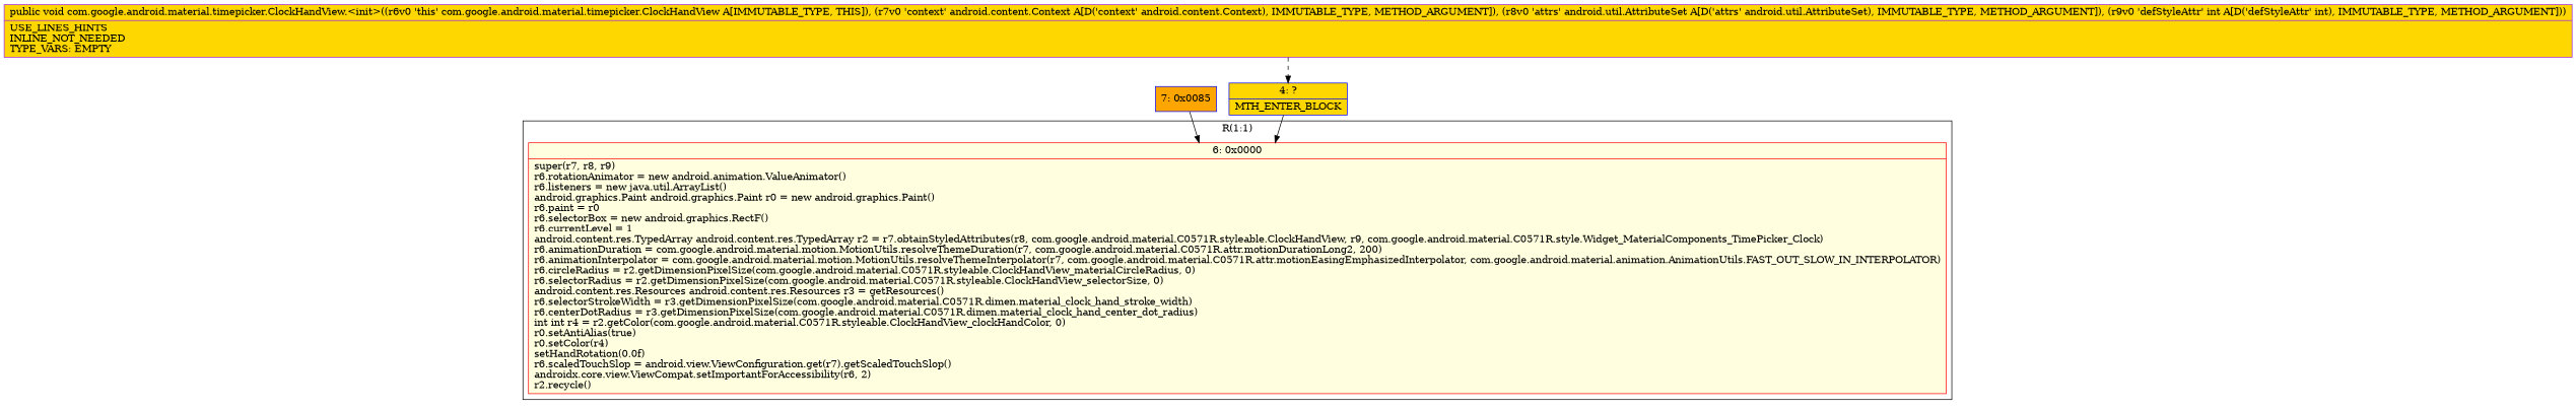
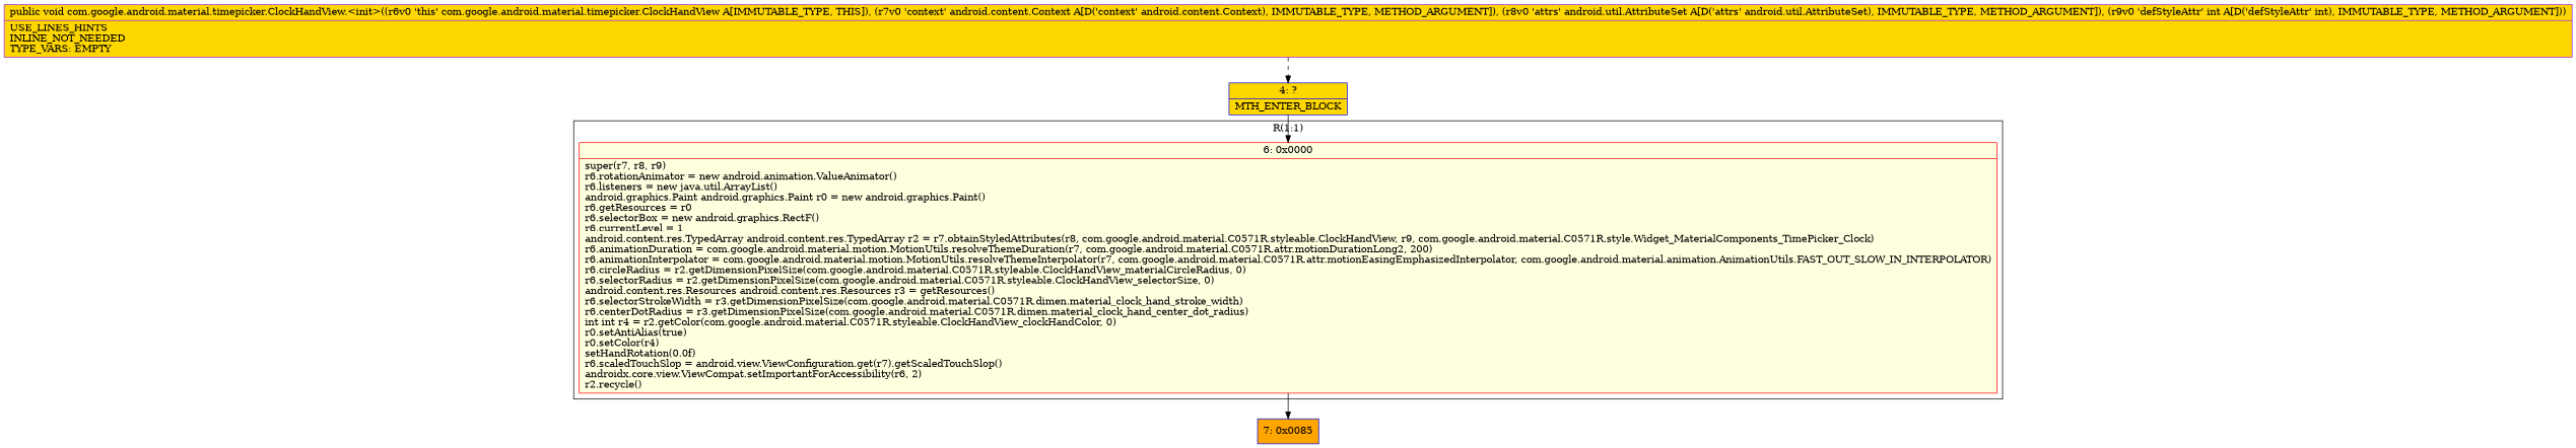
  digraph {
    node [color=blue fillcolor=gold shape=record style=filled]
    edge [style=solid]
-   n1 [color=red fillcolor=lightyellow label="{6\:\ 0x0000|super(r7, r8, r9)\lr6.rotationAnimator = new android.animation.ValueAnimator()\lr6.listeners = new java.util.ArrayList()\landroid.graphics.Paint android.graphics.Paint r0 = new android.graphics.Paint()\lr6.paint = r0\lr6.selectorBox = new android.graphics.RectF()\lr6.currentLevel = 1\landroid.content.res.TypedArray android.content.res.TypedArray r2 = r7.obtainStyledAttributes(r8, com.google.android.material.C0571R.styleable.ClockHandView, r9, com.google.android.material.C0571R.style.Widget_MaterialComponents_TimePicker_Clock)\lr6.animationDuration = com.google.android.material.motion.MotionUtils.resolveThemeDuration(r7, com.google.android.material.C0571R.attr.motionDurationLong2, 200)\lr6.animationInterpolator = com.google.android.material.motion.MotionUtils.resolveThemeInterpolator(r7, com.google.android.material.C0571R.attr.motionEasingEmphasizedInterpolator, com.google.android.material.animation.AnimationUtils.FAST_OUT_SLOW_IN_INTERPOLATOR)\lr6.circleRadius = r2.getDimensionPixelSize(com.google.android.material.C0571R.styleable.ClockHandView_materialCircleRadius, 0)\lr6.selectorRadius = r2.getDimensionPixelSize(com.google.android.material.C0571R.styleable.ClockHandView_selectorSize, 0)\landroid.content.res.Resources android.content.res.Resources r3 = getResources()\lr6.selectorStrokeWidth = r3.getDimensionPixelSize(com.google.android.material.C0571R.dimen.material_clock_hand_stroke_width)\lr6.centerDotRadius = r3.getDimensionPixelSize(com.google.android.material.C0571R.dimen.material_clock_hand_center_dot_radius)\lint int r4 = r2.getColor(com.google.android.material.C0571R.styleable.ClockHandView_clockHandColor, 0)\lr0.setAntiAlias(true)\lr0.setColor(r4)\lsetHandRotation(0.0f)\lr6.scaledTouchSlop = android.view.ViewConfiguration.get(r7).getScaledTouchSlop()\landroidx.core.view.ViewCompat.setImportantForAccessibility(r6, 2)\lr2.recycle()\l}"]
+   n1 [color=red fillcolor=lightyellow label="{6\:\ 0x0000|super(r7, r8, r9)\lr6.rotationAnimator = new android.animation.ValueAnimator()\lr6.listeners = new java.util.ArrayList()\landroid.graphics.Paint android.graphics.Paint r0 = new android.graphics.Paint()\lr6.getResources = r0\lr6.selectorBox = new android.graphics.RectF()\lr6.currentLevel = 1\landroid.content.res.TypedArray android.content.res.TypedArray r2 = r7.obtainStyledAttributes(r8, com.google.android.material.C0571R.styleable.ClockHandView, r9, com.google.android.material.C0571R.style.Widget_MaterialComponents_TimePicker_Clock)\lr6.animationDuration = com.google.android.material.motion.MotionUtils.resolveThemeDuration(r7, com.google.android.material.C0571R.attr.motionDurationLong2, 200)\lr6.animationInterpolator = com.google.android.material.motion.MotionUtils.resolveThemeInterpolator(r7, com.google.android.material.C0571R.attr.motionEasingEmphasizedInterpolator, com.google.android.material.animation.AnimationUtils.FAST_OUT_SLOW_IN_INTERPOLATOR)\lr6.circleRadius = r2.getDimensionPixelSize(com.google.android.material.C0571R.styleable.ClockHandView_materialCircleRadius, 0)\lr6.selectorRadius = r2.getDimensionPixelSize(com.google.android.material.C0571R.styleable.ClockHandView_selectorSize, 0)\landroid.content.res.Resources android.content.res.Resources r3 = getResources()\lr6.selectorStrokeWidth = r3.getDimensionPixelSize(com.google.android.material.C0571R.dimen.material_clock_hand_stroke_width)\lr6.centerDotRadius = r3.getDimensionPixelSize(com.google.android.material.C0571R.dimen.material_clock_hand_center_dot_radius)\lint int r4 = r2.getColor(com.google.android.material.C0571R.styleable.ClockHandView_clockHandColor, 0)\lr0.setAntiAlias(true)\lr0.setColor(r4)\lsetHandRotation(0.0f)\lr6.scaledTouchSlop = android.view.ViewConfiguration.get(r7).getScaledTouchSlop()\landroidx.core.view.ViewCompat.setImportantForAccessibility(r6, 2)\lr2.recycle()\l}"]
    n2 [fillcolor=orange label="{7\:\ 0x0085}"]
    n3 [label="{4\:\ ?|MTH_ENTER_BLOCK\l}"]
    n4 [color=purple label="{public void com.google.android.material.timepicker.ClockHandView.\<init\>((r6v0 'this' com.google.android.material.timepicker.ClockHandView A[IMMUTABLE_TYPE, THIS]), (r7v0 'context' android.content.Context A[D('context' android.content.Context), IMMUTABLE_TYPE, METHOD_ARGUMENT]), (r8v0 'attrs' android.util.AttributeSet A[D('attrs' android.util.AttributeSet), IMMUTABLE_TYPE, METHOD_ARGUMENT]), (r9v0 'defStyleAttr' int A[D('defStyleAttr' int), IMMUTABLE_TYPE, METHOD_ARGUMENT]))  | USE_LINES_HINTS\lINLINE_NOT_NEEDED\lTYPE_VARS: EMPTY\l}"]
    subgraph cluster_1 {
      label="R(1:1)"
      n1
    }
-   n2 -> n1
+   n1 -> n2
    n3 -> n1
    n4 -> n3 [style=dashed]
  }
